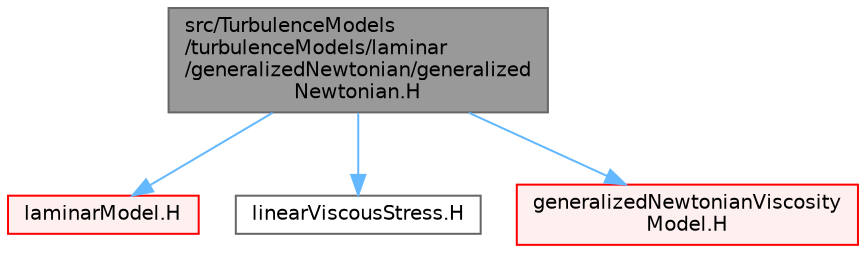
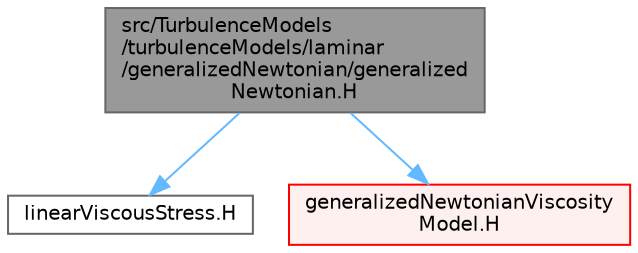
  digraph {
    node [color=red fillcolor="#FFF0F0" fontname=Helvetica fontsize=10 shape=box style=filled]
    edge [color=steelblue1 fontname=Helvetica fontsize=10 labelfontname=Helvetica labelfontsize=10 style=solid]
    n1 [color=gray40 fillcolor=grey60 fontcolor=black height=0.2 label="src/TurbulenceModels\l/turbulenceModels/laminar\l/generalizedNewtonian/generalized\lNewtonian.H" width=0.4]
-   n2 [height=0.2 label="laminarModel.H" width=0.4]
    n3 [color=grey40 fillcolor=white height=0.2 label="linearViscousStress.H" width=0.4]
    n4 [height=0.2 label="generalizedNewtonianViscosity\lModel.H" width=0.4]
-   n1 -> n2
    n1 -> n3
    n1 -> n4
  }
